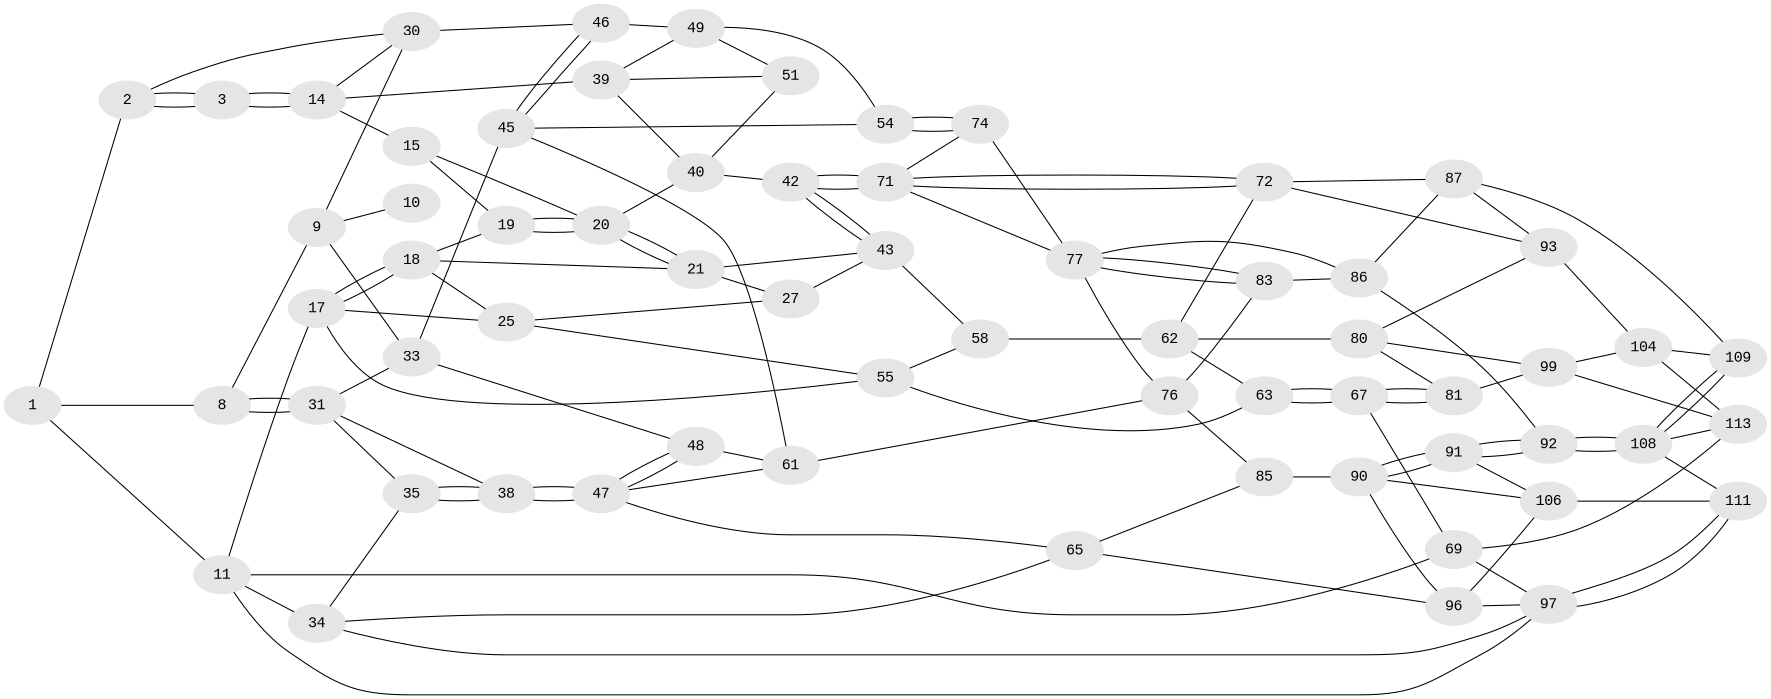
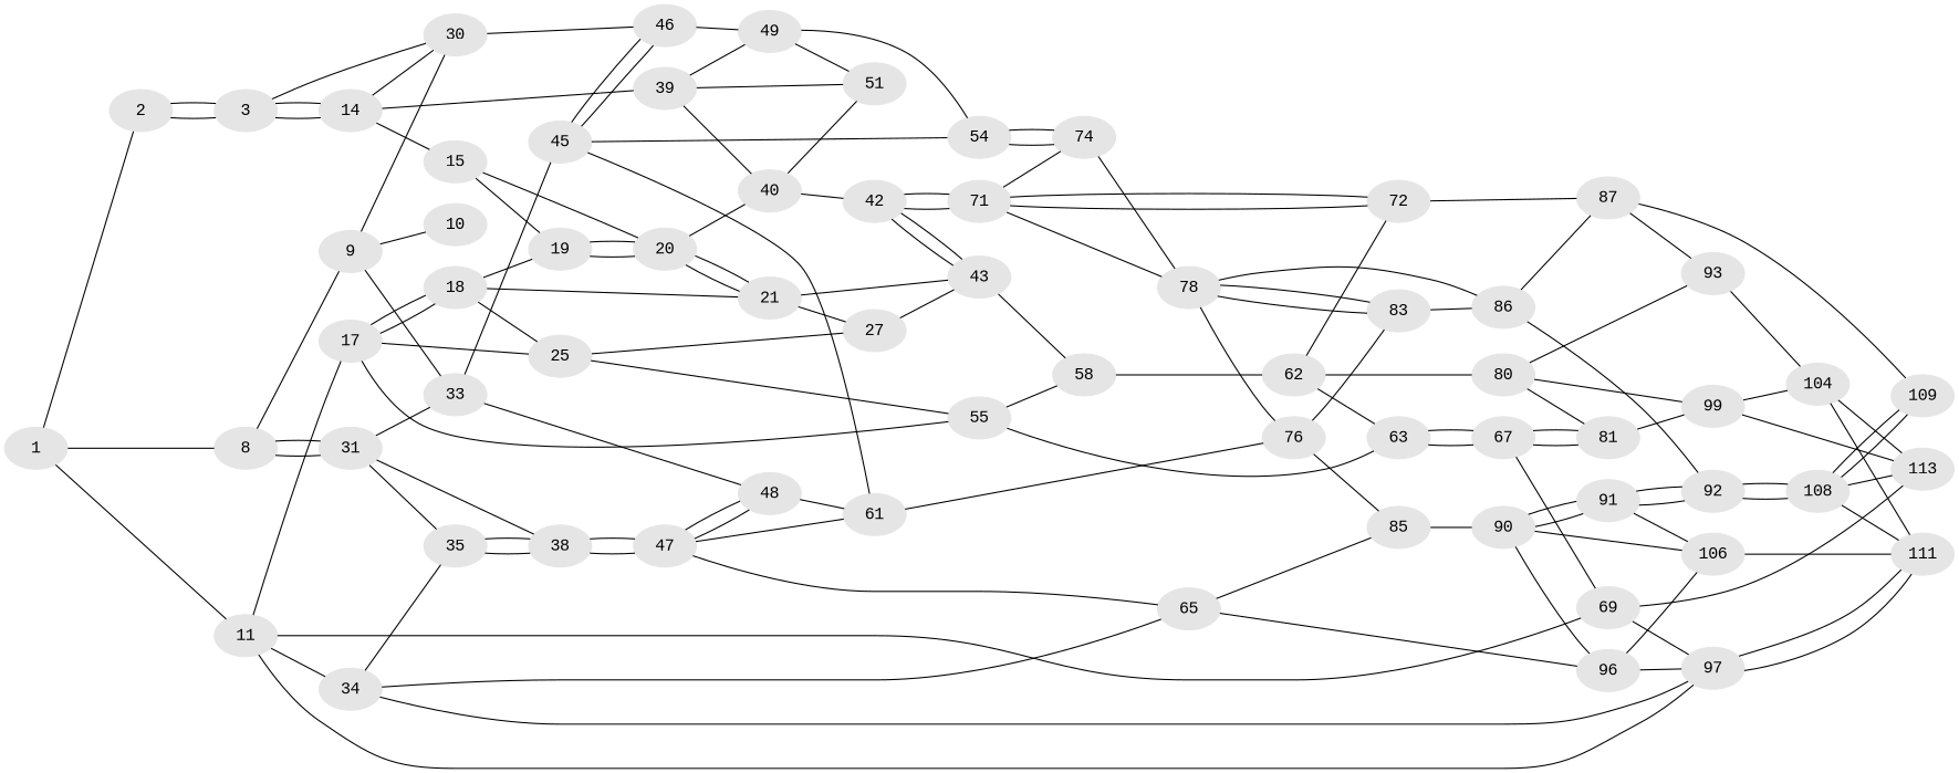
  graph {
    fontname="Liberation Mono"
    rankdir=LR
    node [color=gray90 fontname="Liberation Mono" style=filled]
    edge [fontname="Liberation Mono"]
    1 [super="+7"]
    2
    8
    11 [super="+12"]
    3 [super="+4"]
    9 [super="+29"]
    31 [super="+32"]
    17 [super="+24"]
    34 [super="+64"]
    69
    97 [super="+98"]
    14 [super="+37"]
    30 [super="+36"]
    15 [super="+16"]
    39 [super="+50"]
    46
    10
    33 [super="+44"]
    35
    38
    45 [super="+53"]
    48
    18 [super="+22"]
    25 [super="+28"]
    55 [super="+56"]
    65 [super="+84"]
    113 [super="+114"]
    111
    19
    20 [super="+23"]
    40 [super="+41"]
    49 [super="+52"]
    51
    21 [super="+26"]
    27 [super="+57"]
    58 [super="+60"]
    63
    43 [super="+59"]
    42
    47 [super="+66"]
    54
    61 [super="+70"]
    85
    96 [super="+105"]
    71 [super="+75"]
    74 [super="+77"]
    72 [super="+88"]
-   78 [super="+79" label=77]
+   78 [super="+79"]
    62 [super="+73"]
    76 [super="+82"]
    67 [super="+68"]
    80 [super="+94"]
    83
    87 [super="+102"]
    93 [super="+103"]
    81 [super="+101"]
    99 [super="+100"]
    90 [super="+95"]
    106 [super="+107"]
    86 [super="+89"]
    109
    104 [super="+110"]
    92
    91
    108 [super="+112"]
    1 -- 2
    1 -- 8
    1 -- 11
    2 -- 3
    2 -- 3
    8 -- 9
    8 -- 31
    8 -- 31
    11 -- 17
    11 -- 34
    11 -- 69
    11 -- 97
    3 -- 14
    3 -- 14
-   2 -- 30
+   3 -- 30
    9 -- 30
    9 -- 10
    9 -- 33
    31 -- 33
    31 -- 35
    31 -- 38
    17 -- 18
    17 -- 18
    17 -- 25
    17 -- 55
    34 -- 97
    34 -- 35
    34 -- 65
    69 -- 97
    69 -- 113
    97 -- 111
    97 -- 111
    14 -- 30
    14 -- 15
    14 -- 39
    30 -- 46
    15 -- 19
    15 -- 20
    39 -- 40
    39 -- 49
    39 -- 51
    46 -- 49
    33 -- 45
    33 -- 48
    35 -- 38
    35 -- 38
    38 -- 47
    38 -- 47
    45 -- 46
    45 -- 46
    45 -- 54
    45 -- 61
    48 -- 61
    18 -- 25
    18 -- 19
    18 -- 21
    25 -- 55
    25 -- 27
    55 -- 58
    55 -- 63
    65 -- 85
    65 -- 96
    19 -- 20
    19 -- 20
    20 -- 40
    20 -- 21
    20 -- 21
    40 -- 51
    40 -- 42
    49 -- 51
    49 -- 54
    21 -- 27
    21 -- 43
    27 -- 43
    58 -- 62
    63 -- 67
    63 -- 67
    43 -- 58
    42 -- 43
    42 -- 43
    42 -- 71
    42 -- 71
    47 -- 48
    47 -- 48
    47 -- 65
    47 -- 61
    54 -- 74
    54 -- 74
    61 -- 76
    85 -- 90
    96 -- 97
    96 -- 106
    71 -- 74
    71 -- 72
    71 -- 72
    71 -- 78
    74 -- 78
    72 -- 87
-   72 -- 93
    78 -- 76
    78 -- 83
    78 -- 83
    78 -- 86
    62 -- 63
    62 -- 72
    62 -- 80
    76 -- 85
    76 -- 83
    67 -- 69
    67 -- 81 [weight=2]
    67 -- 81
    80 -- 93
    80 -- 81
    80 -- 99
    83 -- 86
    87 -- 93
    87 -- 109
    93 -- 104
    81 -- 99
    99 -- 113
    99 -- 104
    90 -- 96
    90 -- 106
    90 -- 91
    90 -- 91
    106 -- 111
    86 -- 87
    86 -- 92
    104 -- 113
-   104 -- 109
+   104 -- 111
    92 -- 108
    92 -- 108
    91 -- 106
    91 -- 92
    91 -- 92
    108 -- 113
    108 -- 111
    108 -- 109
    108 -- 109
  }
